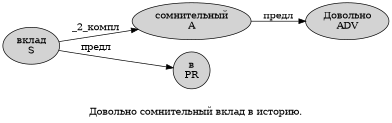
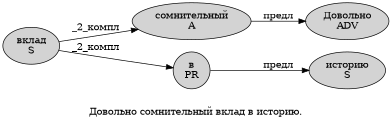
  digraph {
    label="Довольно сомнительный вклад в историю."
    rankdir=LR
    node [fillcolor=lightgray penwidth=1 shape=ellipse style=filled]
    n1 [label="Довольно\nADV"]
    n2 [label="сомнительный\nA"]
    n3 [label="вклад\nS"]
    n4 [label="в\nPR"]
+   n5 [label="историю\nS"]
    n2 -> n1 [label="предл"]
    n3 -> n2 [label="_2_компл"]
-   n3 -> n4 [label="предл"]
+   n3 -> n4 [label="_2_компл"]
+   n4 -> n5 [label="предл"]
  }
